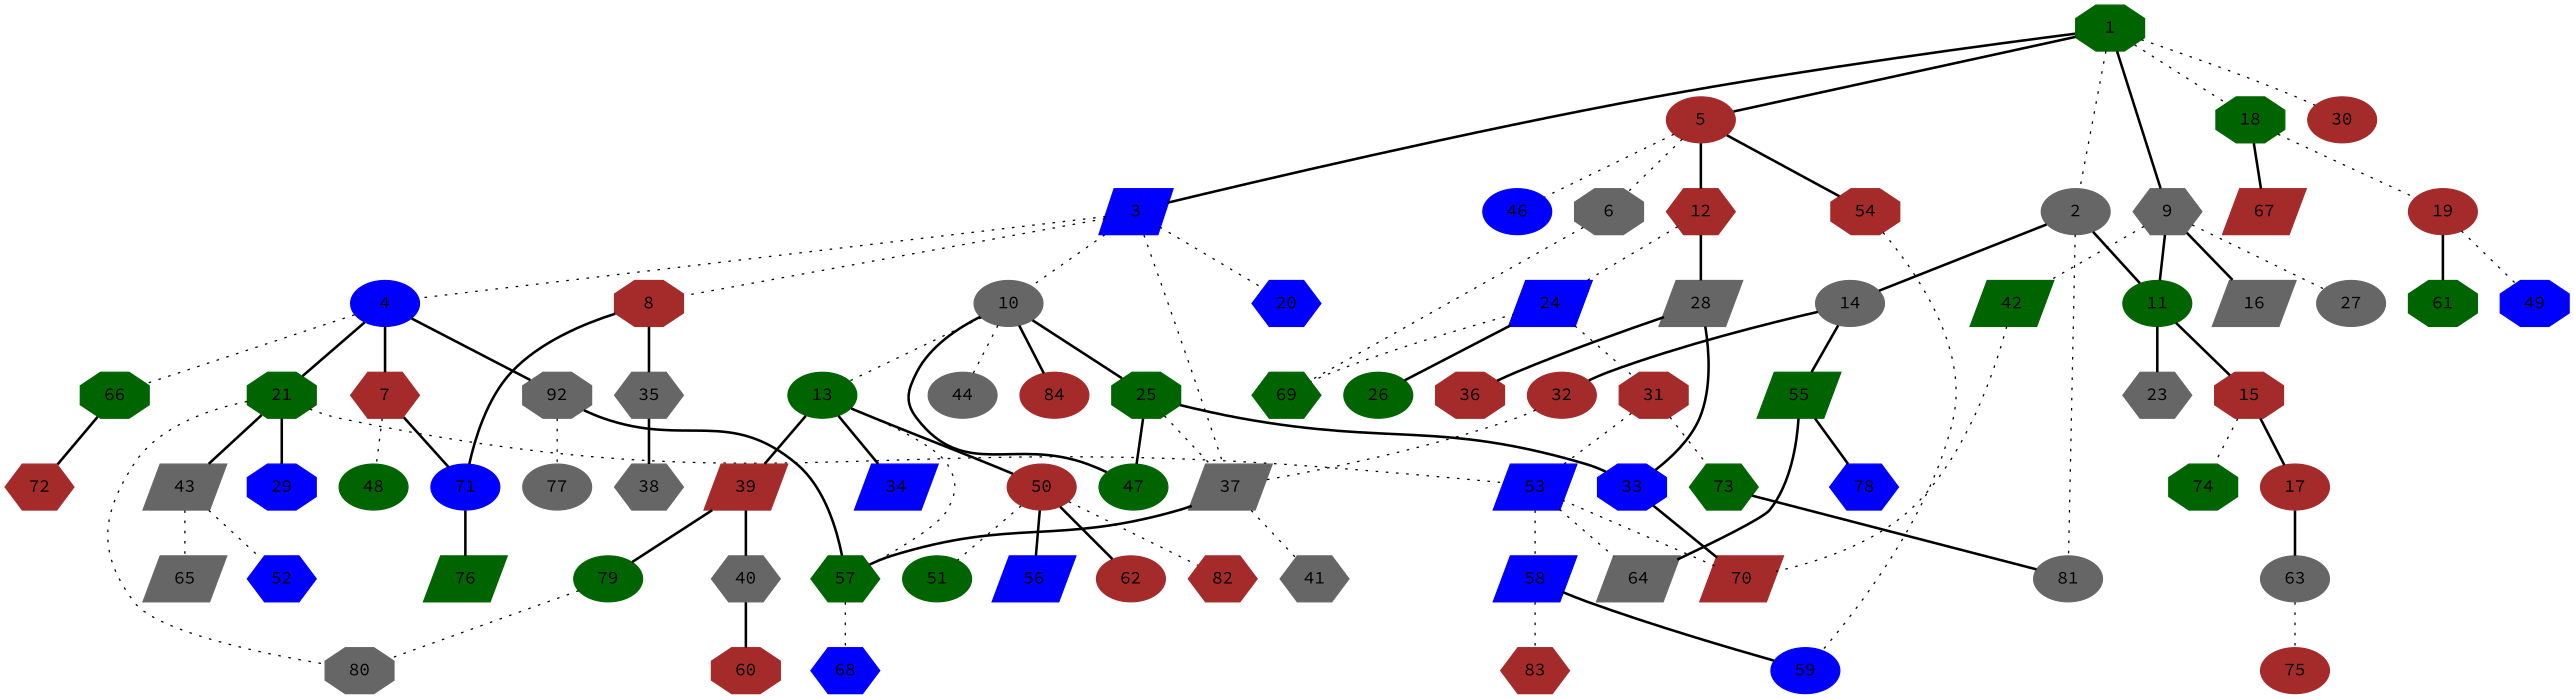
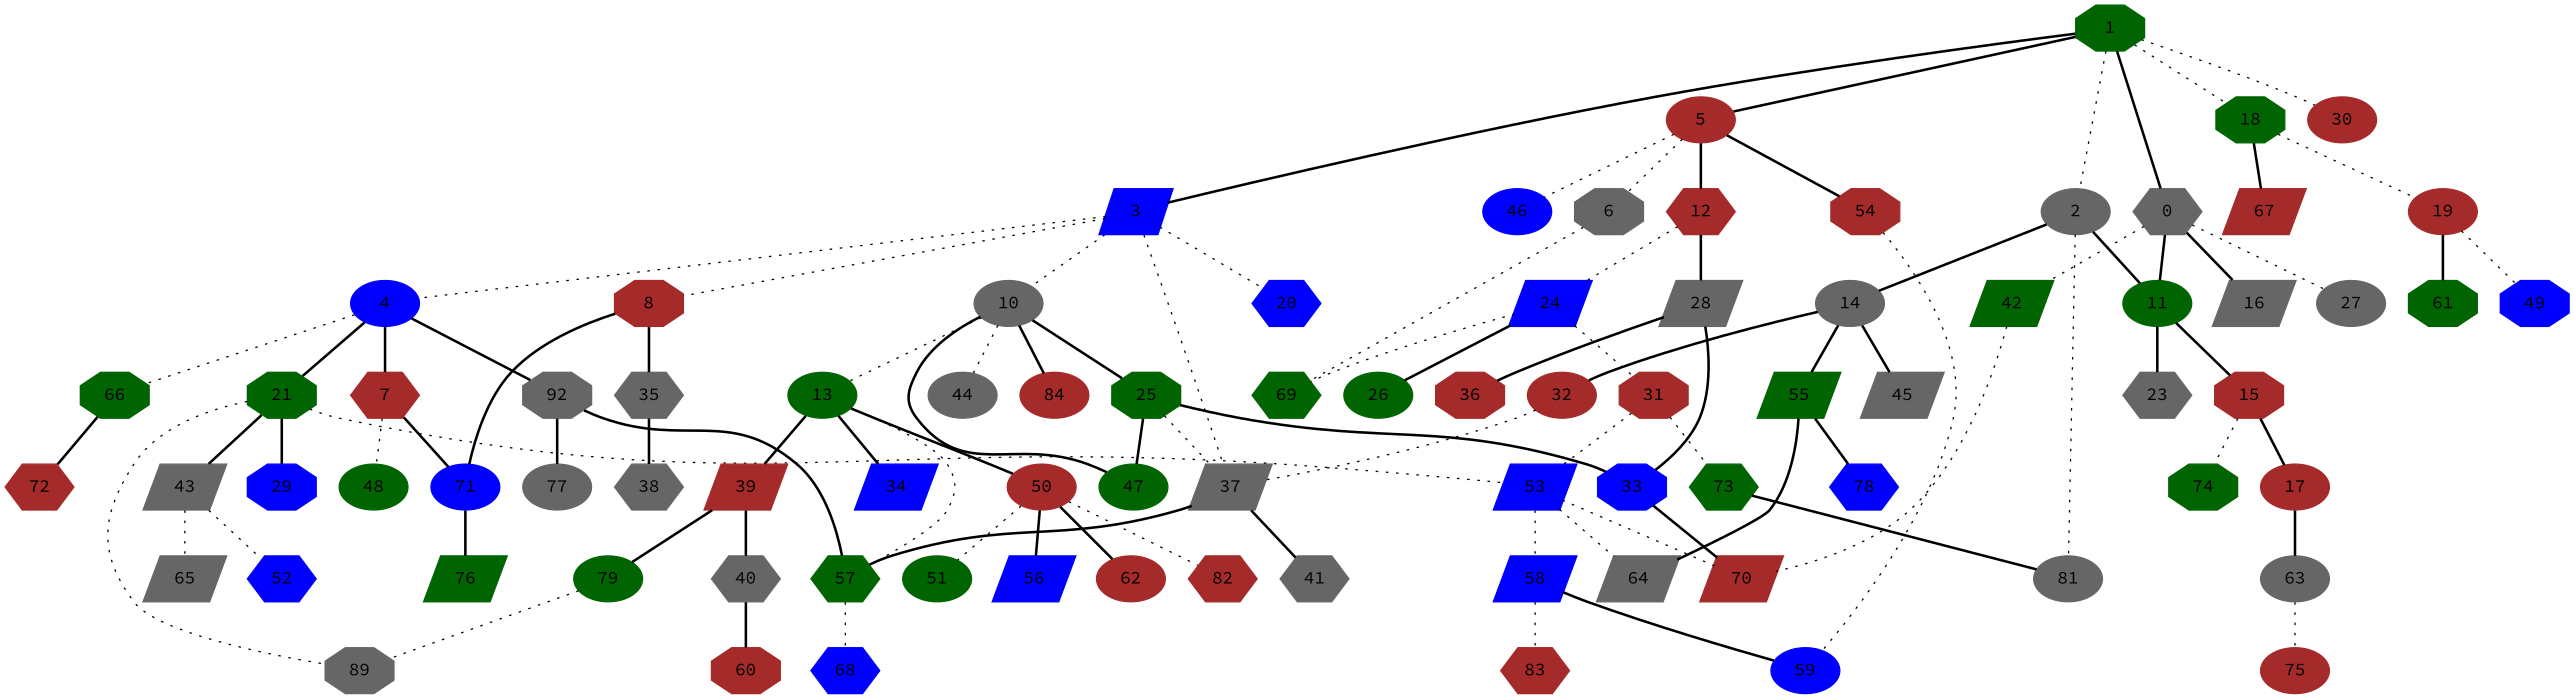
  graph {
    fontname="Source Code Pro"
    node [color=gray40 fontname="Source Code Pro" shape=ellipse style=filled]
    edge [fontname="Source Code Pro" style=bold]
    1 [color=darkgreen shape=octagon]
    2
    3 [color=blue shape=parallelogram]
    5 [color=brown]
-   9 [shape=hexagon]
+   9 [shape=hexagon label=0]
    18 [color=darkgreen shape=octagon]
    30 [color=brown]
    11 [color=darkgreen]
    14
    81
    4 [color=blue]
    8 [color=brown shape=octagon]
    10
    20 [color=blue shape=hexagon]
    37 [shape=parallelogram]
    6 [shape=octagon]
    12 [color=brown shape=hexagon]
    46 [color=blue]
    54 [color=brown shape=octagon]
    16 [shape=parallelogram]
    27
    42 [color=darkgreen shape=parallelogram]
    19 [color=brown]
    67 [color=brown shape=parallelogram]
    15 [color=brown shape=octagon]
    23 [shape=hexagon]
    32 [color=brown]
+   45 [shape=parallelogram]
    55 [color=darkgreen shape=parallelogram]
    7 [color=brown shape=hexagon]
    21 [color=darkgreen shape=octagon]
    n32 [label=92 shape=octagon]
    66 [color=darkgreen shape=octagon]
    71 [color=blue]
    35 [shape=hexagon]
    13 [color=darkgreen]
    25 [color=darkgreen shape=octagon]
    44
    47 [color=darkgreen]
    84 [color=brown]
    57 [color=darkgreen shape=hexagon]
    41 [shape=hexagon]
    48 [color=darkgreen]
    29 [color=blue shape=octagon]
    43 [shape=parallelogram]
    53 [color=blue shape=parallelogram]
-   80 [shape=octagon]
+   80 [shape=octagon label=89]
    77
    72 [color=brown shape=hexagon]
    69 [color=darkgreen shape=hexagon]
    24 [color=blue shape=parallelogram]
    28 [shape=parallelogram]
    59 [color=blue]
    76 [color=darkgreen shape=parallelogram]
    38 [shape=hexagon]
    70 [color=brown shape=parallelogram]
    34 [color=blue shape=parallelogram]
    39 [color=brown shape=parallelogram]
    50 [color=brown]
    33 [color=blue shape=octagon]
    17 [color=brown]
    74 [color=darkgreen shape=octagon]
    26 [color=darkgreen]
    31 [color=brown shape=octagon]
    36 [color=brown shape=octagon]
    40 [shape=hexagon]
    79 [color=darkgreen]
    51 [color=darkgreen]
    56 [color=blue shape=parallelogram]
    62 [color=brown]
    82 [color=brown shape=hexagon]
    68 [color=blue shape=hexagon]
    64 [shape=parallelogram]
    78 [color=blue shape=hexagon]
    63
    75 [color=brown]
    49 [color=blue shape=octagon]
    61 [color=darkgreen shape=octagon]
    52 [color=blue shape=hexagon]
    65 [shape=parallelogram]
    58 [color=blue shape=parallelogram]
    73 [color=darkgreen shape=hexagon]
    60 [color=brown shape=octagon]
    83 [color=brown shape=hexagon]
    1 -- 2 [style=dotted]
    1 -- 3
    1 -- 5
    1 -- 9
    1 -- 18 [style=dotted]
    1 -- 30 [style=dotted]
    2 -- 11
    2 -- 14
    2 -- 81 [style=dotted]
    3 -- 4 [style=dotted]
    3 -- 8 [style=dotted]
    3 -- 10 [style=dotted]
    3 -- 20 [style=dotted]
    3 -- 37 [style=dotted]
    5 -- 6 [style=dotted]
    5 -- 12
    5 -- 46 [style=dotted]
    5 -- 54
    9 -- 11
    9 -- 16
    9 -- 27 [style=dotted]
    9 -- 42 [style=dotted]
    18 -- 19 [style=dotted]
    18 -- 67
    11 -- 15
    11 -- 23
    14 -- 32
+   14 -- 45
    14 -- 55
    4 -- 7
    4 -- 21
    4 -- n32
    4 -- 66 [style=dotted]
    8 -- 71
    8 -- 35
    10 -- 13 [style=dotted]
    10 -- 25
    10 -- 44 [style=dotted]
    10 -- 47
    10 -- 84
    37 -- 57
-   37 -- 41 [style=dotted]
+   37 -- 41
    6 -- 69 [style=dotted]
    12 -- 24 [style=dotted]
    12 -- 28
    54 -- 59 [style=dotted]
    42 -- 70 [style=dotted]
    19 -- 49 [style=dotted]
    19 -- 61
    15 -- 17
    15 -- 74 [style=dotted]
    32 -- 37 [style=dotted]
    55 -- 64
    55 -- 78
    7 -- 71
    7 -- 48 [style=dotted]
    21 -- 29
    21 -- 43
    21 -- 53 [style=dotted]
    21 -- 80 [style=dotted]
    n32 -- 57
-   n32 -- 77 [style=dotted]
+   n32 -- 77
    66 -- 72
    71 -- 76
    35 -- 38
    13 -- 57 [style=dotted]
    13 -- 34
    13 -- 39
    13 -- 50
    25 -- 37 [style=dotted]
    25 -- 47
    25 -- 33
    57 -- 68 [style=dotted]
    43 -- 52 [style=dotted]
    43 -- 65 [style=dotted]
    53 -- 70 [style=dotted]
    53 -- 64 [style=dotted]
    53 -- 58 [style=dotted]
    24 -- 69 [style=dotted]
    24 -- 26
    24 -- 31 [style=dotted]
    28 -- 33
    28 -- 36
    39 -- 40
    39 -- 79
    50 -- 51 [style=dotted]
    50 -- 56
    50 -- 62
    50 -- 82 [style=dotted]
    33 -- 70
    17 -- 63
    31 -- 53 [style=dotted]
    31 -- 73 [style=dotted]
    40 -- 60
    79 -- 80 [style=dotted]
    63 -- 75 [style=dotted]
    58 -- 59
    58 -- 83 [style=dotted]
    73 -- 81
  }
